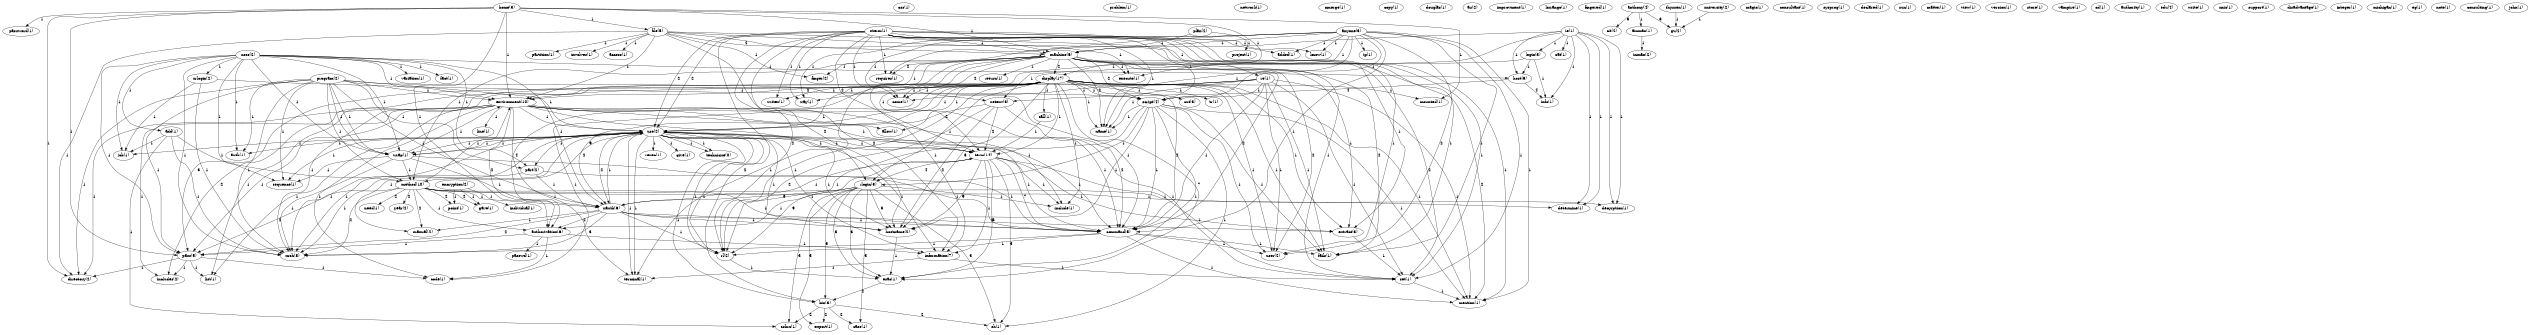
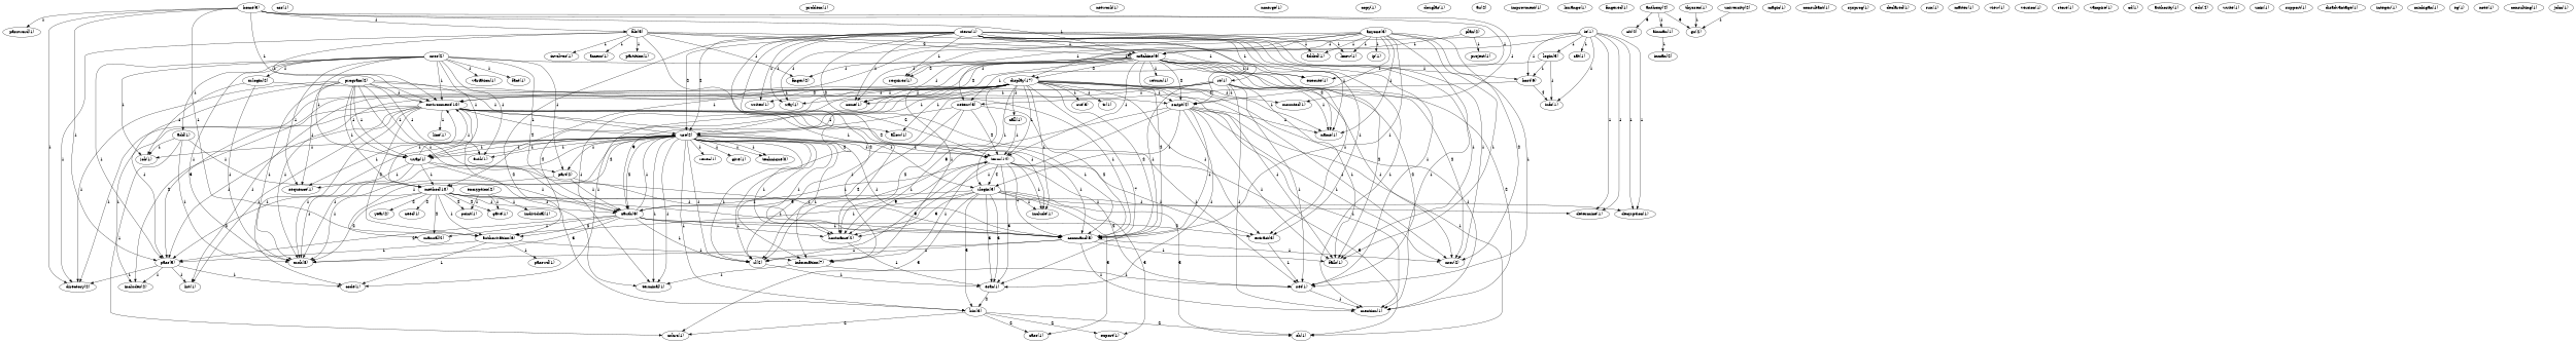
  digraph {
    n1 [label="home(3)"]
    n2 [label="password(1)"]
    n3 [label="file(5)"]
    n4 [label="machine(6)"]
    n5 [label="environment(10)"]
    n6 [label="authorization(6)"]
    n7 [label="mounted(1)"]
    n8 [label="pass(5)"]
    n9 [label="execute(1)"]
    n10 [label="directory(2)"]
    n11 [label="set(1)"]
    n12 [label="information(7)"]
    n13 [label="partition(1)"]
    n14 [label="finger(2)"]
    n15 [label="involves(1)"]
    n16 [label="access(1)"]
    n17 [label="extract(3)"]
    n18 [label="requires(1)"]
    n19 [label="display(17)"]
    n20 [label="script(4)"]
    n21 [label="name(1)"]
    n22 [label="come(1)"]
    n23 [label="command(5)"]
    n24 [label="user(2)"]
    n25 [label="fails(1)"]
    n26 [label="mention(1)"]
    n27 [label="use(2)"]
    n28 [label="term(14)"]
    n29 [label="terminal(1)"]
    n30 [label="return(1)"]
    n31 [label="rlogin(3)"]
    n32 [label="include(1)"]
    n33 [label="allow(1)"]
    n34 [label="code(1)"]
    n35 [label="includes(2)"]
    n36 [label="list(1)"]
    n37 [label="line(1)"]
    n38 [label="passwd(1)"]
    n39 [label="xauth(6)"]
    n40 [label="xrsh(8)"]
    n41 [label="hostname(2)"]
    n42 [label="rl(2)"]
    n43 [label="esac(1)"]
    n44 [label="cut(3)"]
    n45 [label="tr(1)"]
    n46 [label="call(1)"]
    n47 [label="sh(1)"]
    n48 [label="job(1)"]
    n49 [label="auth(1)"]
    n50 [label="wrap(1)"]
    n51 [label="sequence(1)"]
    n52 [label="part(2)"]
    n53 [label="method(10)"]
    n54 [label="manual(2)"]
    n55 [label="bin(3)"]
    n56 [label="rexec(1)"]
    n57 [label="give(1)"]
    n58 [label="technique(0)"]
    n59 [label="cshrc(1)"]
    n60 [label="export(1)"]
    n61 [label="case(1)"]
    n62 [label="css(1)"]
    n63 [label="uses(2)"]
    n64 [label="variation(1)"]
    n65 [label="xrlogin(2)"]
    n66 [label="add(1)"]
    n67 [label="fact(1)"]
    n68 [label="host(6)"]
    n69 [label="info(1)"]
    n70 [label="setenv(3)"]
    n71 [label="point(1)"]
    n72 [label="gave(1)"]
    n73 [label="determine(1)"]
    n74 [label="decyrption(1)"]
    n75 [label="need(1)"]
    n76 [label="year(2)"]
    n77 [label="anyone(3)"]
    n78 [label="ip(1)"]
    n79 [label="added(1)"]
    n80 [label="know(1)"]
    n81 [label="way(1)"]
    n82 [label="problem(1)"]
    n83 [label="network(1)"]
    n84 [label="nmerge(1)"]
    n85 [label="plan(2)"]
    n86 [label="project(1)"]
    n87 [label="copy(1)"]
    n88 [label="douglas(1)"]
    n89 [label="au(2)"]
    n90 [label="encryption(2)"]
    n91 [label="individual(1)"]
    n92 [label="improvment(1)"]
    n93 [label="kurango(1)"]
    n94 [label="fingered(1)"]
    n95 [label="ie(1)"]
    n96 [label="cat(1)"]
    n97 [label="login(3)"]
    n98 [label="anthony(4)"]
    n99 [label="cit(2)"]
    n100 [label="ainman(1)"]
    n101 [label="gu(2)"]
    n102 [label="inman(2)"]
    n103 [label="magic(1)"]
    n104 [label="xterm(1)"]
    n105 [label="re(1)"]
    n106 [label="writes(1)"]
    n107 [label="consultant(1)"]
    n108 [label="sysprog(1)"]
    n109 [label="declared(1)"]
    n110 [label="sun(1)"]
    n111 [label="matter(1)"]
    n112 [label="view(1)"]
    n113 [label="version(1)"]
    n114 [label="thyssen(1)"]
    n115 [label="store(1)"]
    n116 [label="vampire(1)"]
    n117 [label="cd(1)"]
    n118 [label="program(2)"]
    n119 [label="authority(1)"]
    n120 [label="edu(4)"]
    n121 [label="write(1)"]
    n122 [label="unix(1)"]
    n123 [label="university(2)"]
    n124 [label="support(1)"]
    n125 [label="disadvantage(1)"]
    n126 [label="integer(1)"]
    n127 [label="michigan(1)"]
    n128 [label="eg(1)"]
    n129 [label="note(1)"]
    n130 [label="consulting(1)"]
    n131 [label="john(1)"]
    n1 -> n2 [label=1]
    n1 -> n3 [label=1]
    n1 -> n4 [label=1]
    n1 -> n5 [label=1]
    n1 -> n6 [label=1]
    n1 -> n7 [label=1]
    n1 -> n8 [label=1]
    n1 -> n9 [label=1]
    n1 -> n10 [label=1]
    n3 -> n4 [label=2]
    n3 -> n5 [label=1]
    n3 -> n9 [label=1]
    n3 -> n10 [label=1]
-   n3 -> n11 [label=1]
    n3 -> n12 [label=2]
    n3 -> n13 [label=1]
    n3 -> n14 [label=1]
    n3 -> n15 [label=1]
    n3 -> n16 [label=1]
    n3 -> n17 [label=1]
    n4 -> n5 [label=1]
    n4 -> n9 [label=1]
    n4 -> n11 [label=2]
    n4 -> n12 [label=1]
    n4 -> n14 [label=1]
    n4 -> n17 [label=1]
    n4 -> n18 [label=2]
    n4 -> n19 [label=2]
    n4 -> n20 [label=2]
    n4 -> n21 [label=2]
    n4 -> n22 [label=2]
    n4 -> n23 [label=2]
    n4 -> n24 [label=2]
    n4 -> n25 [label=2]
    n4 -> n26 [label=2]
    n4 -> n27 [label=1]
    n4 -> n28 [label=1]
    n4 -> n29 [label=1]
    n4 -> n30 [label=1]
    n5 -> n6 [label=2]
    n5 -> n8 [label=1]
    n5 -> n10 [label=1]
    n5 -> n11 [label=1]
    n5 -> n23 [label=1]
    n5 -> n27 [label=1]
    n5 -> n28 [label=1]
    n5 -> n29 [label=1]
    n5 -> n31 [label=1]
    n5 -> n32 [label=1]
    n5 -> n33 [label=1]
    n5 -> n34 [label=1]
    n5 -> n35 [label=1]
    n5 -> n36 [label=1]
    n5 -> n37 [label=1]
    n6 -> n8 [label=1]
    n6 -> n12 [label=1]
    n6 -> n34 [label=1]
    n6 -> n38 [label=1]
    n8 -> n10 [label=1]
    n8 -> n34 [label=1]
    n8 -> n35 [label=1]
    n8 -> n36 [label=1]
    n11 -> n26 [label=1]
    n12 -> n11 [label=1]
    n12 -> n29 [label=1]
    n17 -> n11 [label=1]
    n19 -> n5 [label=2]
    n19 -> n6 [label=4]
    n19 -> n7 [label=1]
    n19 -> n8 [label=3]
    n19 -> n17 [label=1]
    n19 -> n20 [label=1]
    n19 -> n21 [label=1]
    n19 -> n22 [label=1]
    n19 -> n23 [label=2]
    n19 -> n24 [label=1]
    n19 -> n25 [label=1]
    n19 -> n26 [label=1]
    n19 -> n27 [label=1]
    n19 -> n28 [label=1]
    n19 -> n31 [label=1]
    n19 -> n32 [label=1]
    n19 -> n33 [label=1]
    n19 -> n34 [label=1]
    n19 -> n35 [label=2]
    n19 -> n36 [label=1]
    n19 -> n39 [label=9]
    n19 -> n40 [label=1]
    n19 -> n41 [label=8]
    n19 -> n42 [label=1]
    n19 -> n43 [label=7]
    n19 -> n44 [label=1]
    n19 -> n45 [label=1]
    n19 -> n46 [label=1]
    n20 -> n21 [label=1]
    n20 -> n23 [label=1]
    n20 -> n24 [label=1]
    n20 -> n25 [label=1]
    n20 -> n26 [label=1]
    n20 -> n31 [label=1]
    n20 -> n41 [label=1]
    n20 -> n42 [label=1]
    n20 -> n43 [label=1]
    n20 -> n47 [label=1]
    n23 -> n24 [label=1]
    n23 -> n25 [label=1]
    n23 -> n26 [label=1]
    n23 -> n40 [label=1]
    n23 -> n42 [label=1]
    n27 -> n12 [label=1]
    n27 -> n12 [label=1]
    n27 -> n23 [label=1]
    n27 -> n23 [label=1]
    n27 -> n28 [label=1]
    n27 -> n28 [label=1]
    n27 -> n29 [label=1]
    n27 -> n29 [label=1]
    n27 -> n39 [label=2]
    n27 -> n40 [label=1]
    n27 -> n40 [label=1]
    n27 -> n41 [label=1]
    n27 -> n41 [label=1]
    n27 -> n42 [label=1]
    n27 -> n42 [label=1]
    n27 -> n48 [label=1]
    n27 -> n49 [label=1]
    n27 -> n50 [label=1]
    n27 -> n50 [label=1]
    n27 -> n50 [label=1]
    n27 -> n51 [label=1]
    n27 -> n52 [label=1]
    n27 -> n53 [label=2]
    n27 -> n54 [label=1]
    n27 -> n55 [label=1]
    n27 -> n56 [label=1]
    n27 -> n57 [label=1]
    n27 -> n58 [label=1]
    n27 -> n58 [label=1]
-   n28 -> n11 [label=1]
+   n28 -> n11 [label=2]
    n28 -> n12 [label=1]
    n28 -> n17 [label=1]
    n28 -> n23 [label=7]
    n28 -> n31 [label=4]
    n28 -> n32 [label=1]
    n28 -> n41 [label=9]
    n28 -> n42 [label=9]
    n28 -> n43 [label=3]
    n28 -> n47 [label=3]
    n31 -> n6 [label=1]
    n31 -> n32 [label=1]
    n31 -> n39 [label=3]
    n31 -> n41 [label=3]
    n31 -> n43 [label=3]
    n31 -> n43 [label=3]
    n31 -> n47 [label=3]
    n31 -> n55 [label=3]
    n31 -> n59 [label=3]
    n31 -> n60 [label=3]
    n31 -> n61 [label=3]
    n39 -> n6 [label=2]
    n39 -> n8 [label=2]
    n39 -> n17 [label=2]
    n39 -> n23 [label=1]
    n39 -> n27 [label=1]
    n39 -> n28 [label=1]
    n39 -> n40 [label=3]
    n39 -> n41 [label=1]
    n39 -> n42 [label=1]
    n39 -> n54 [label=1]
    n41 -> n43 [label=1]
    n42 -> n43 [label=1]
    n43 -> n55 [label=2]
    n46 -> n28 [label=1]
    n50 -> n5 [label=1]
    n50 -> n23 [label=1]
    n50 -> n39 [label=1]
    n50 -> n40 [label=1]
    n50 -> n51 [label=1]
    n50 -> n53 [label=1]
    n52 -> n23 [label=1]
    n52 -> n39 [label=1]
    n52 -> n40 [label=1]
    n53 -> n5 [label=1]
    n53 -> n6 [label=1]
    n53 -> n8 [label=2]
    n53 -> n23 [label=1]
    n53 -> n39 [label=1]
    n53 -> n40 [label=2]
    n53 -> n54 [label=2]
    n53 -> n71 [label=2]
    n53 -> n72 [label=2]
    n53 -> n73 [label=1]
    n53 -> n74 [label=1]
    n53 -> n75 [label=2]
    n53 -> n76 [label=2]
    n55 -> n47 [label=2]
    n55 -> n59 [label=2]
    n55 -> n60 [label=2]
    n55 -> n61 [label=2]
    n63 -> n5 [label=1]
    n63 -> n8 [label=1]
-   n63 -> n39 [label=1]
+   n63 -> n39 [label=4]
    n63 -> n40 [label=1]
    n63 -> n48 [label=1]
    n63 -> n49 [label=1]
    n63 -> n50 [label=1]
    n63 -> n50 [label=1]
    n63 -> n51 [label=1]
    n63 -> n52 [label=1]
    n63 -> n64 [label=1]
    n63 -> n65 [label=1]
    n63 -> n66 [label=1]
    n63 -> n67 [label=1]
    n63 -> n68 [label=1]
    n65 -> n20 [label=1]
    n65 -> n40 [label=1]
    n65 -> n48 [label=1]
    n66 -> n40 [label=1]
    n66 -> n48 [label=1]
    n66 -> n53 [label=1]
    n66 -> n59 [label=1]
    n68 -> n69 [label=4]
    n68 -> n70 [label=4]
    n70 -> n23 [label=2]
    n70 -> n27 [label=2]
    n70 -> n28 [label=2]
    n70 -> n41 [label=2]
    n70 -> n42 [label=2]
    n77 -> n4 [label=1]
    n77 -> n11 [label=1]
    n77 -> n18 [label=1]
    n77 -> n19 [label=1]
    n77 -> n20 [label=1]
    n77 -> n21 [label=1]
    n77 -> n22 [label=1]
    n77 -> n23 [label=1]
    n77 -> n24 [label=2]
    n77 -> n25 [label=1]
    n77 -> n26 [label=1]
    n77 -> n78 [label=1]
    n77 -> n79 [label=1]
    n77 -> n80 [label=1]
    n77 -> n81 [label=1]
    n85 -> n4 [label=1]
    n85 -> n86 [label=1]
    n90 -> n71 [label=1]
    n90 -> n72 [label=1]
    n90 -> n91 [label=1]
    n95 -> n53 [label=1]
    n95 -> n68 [label=1]
    n95 -> n69 [label=1]
    n95 -> n70 [label=1]
    n95 -> n73 [label=1]
    n95 -> n73 [label=1]
    n95 -> n74 [label=1]
    n95 -> n74 [label=1]
    n95 -> n96 [label=1]
    n95 -> n97 [label=1]
    n97 -> n68 [label=1]
    n97 -> n69 [label=1]
    n97 -> n70 [label=1]
    n98 -> n99 [label=3]
    n98 -> n100 [label=1]
    n98 -> n101 [label=3]
    n100 -> n102 [label=1]
    n104 -> n4 [label=1]
    n104 -> n11 [label=1]
    n104 -> n18 [label=1]
    n104 -> n20 [label=1]
    n104 -> n21 [label=1]
    n104 -> n22 [label=1]
    n104 -> n24 [label=1]
    n104 -> n25 [label=1]
    n104 -> n26 [label=1]
    n104 -> n27 [label=2]
    n104 -> n27 [label=2]
    n104 -> n28 [label=2]
    n104 -> n41 [label=2]
    n104 -> n42 [label=2]
    n104 -> n55 [label=2]
    n104 -> n79 [label=1]
    n104 -> n80 [label=1]
    n104 -> n81 [label=1]
    n104 -> n105 [label=1]
    n104 -> n106 [label=1]
    n105 -> n11 [label=1]
    n105 -> n20 [label=1]
    n105 -> n21 [label=1]
    n105 -> n22 [label=1]
    n105 -> n23 [label=1]
    n105 -> n24 [label=1]
    n105 -> n25 [label=1]
    n105 -> n26 [label=1]
    n105 -> n81 [label=1]
    n105 -> n106 [label=1]
    n114 -> n101 [label=1]
    n118 -> n5 [label=1]
    n118 -> n8 [label=1]
    n118 -> n10 [label=1]
    n118 -> n23 [label=1]
    n118 -> n27 [label=1]
    n118 -> n39 [label=1]
    n118 -> n40 [label=1]
    n118 -> n49 [label=1]
    n118 -> n50 [label=1]
    n118 -> n50 [label=1]
    n118 -> n51 [label=1]
    n118 -> n52 [label=1]
    n118 -> n53 [label=1]
    n123 -> n101 [label=1]
  }
